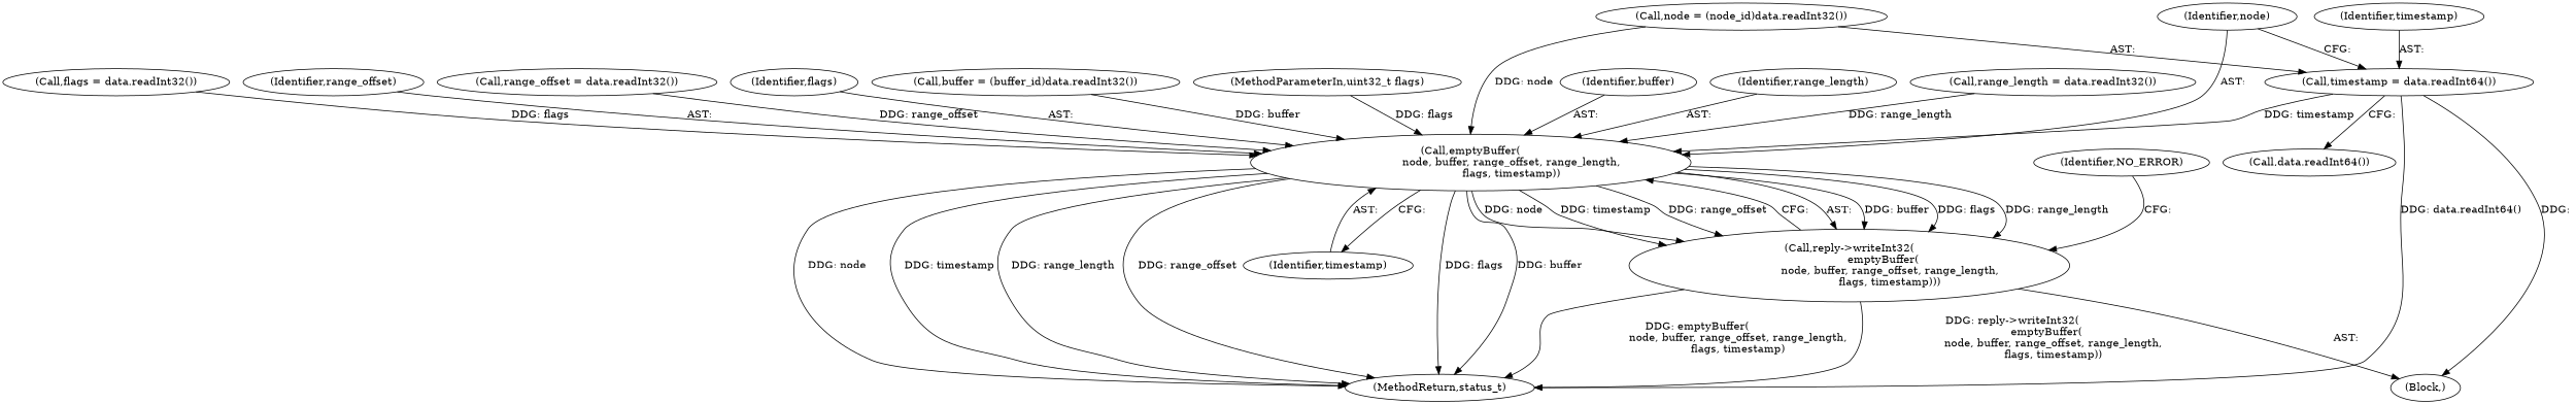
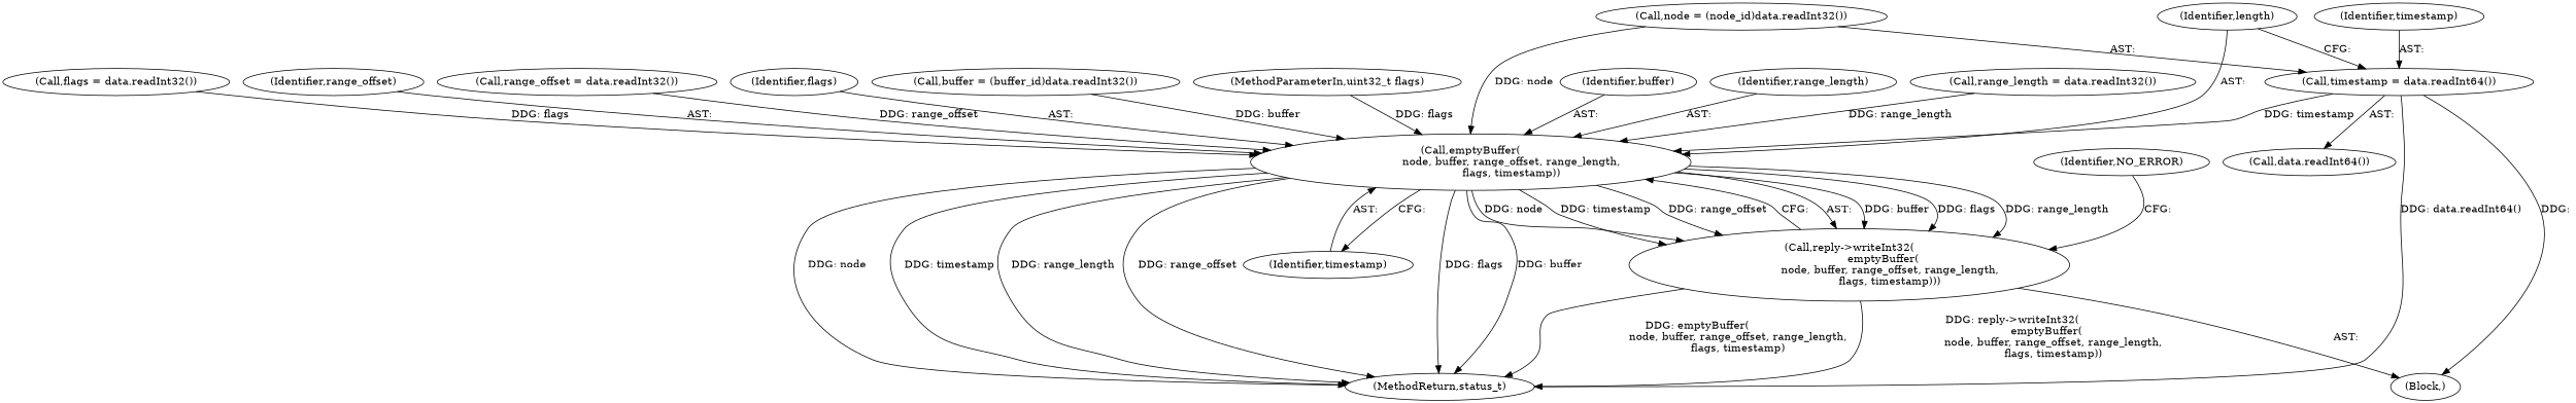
  digraph {
    n1 [label="(Call,timestamp = data.readInt64())"]
    n2 [label="(Call,emptyBuffer(\n                        node, buffer, range_offset, range_length,\n                        flags, timestamp))"]
    n3 [label="(Block,)"]
    n4 [label="(Call,data.readInt64())"]
    n5 [label="(MethodReturn,status_t)"]
    n6 [label="(Call,reply->writeInt32(\n                    emptyBuffer(\n                        node, buffer, range_offset, range_length,\n                        flags, timestamp)))"]
    n7 [label="(Identifier,timestamp)"]
    n8 [label="(Identifier,flags)"]
    n9 [label="(Identifier,NO_ERROR)"]
    n10 [label="(Call,buffer = (buffer_id)data.readInt32())"]
    n11 [label="(Identifier,timestamp)"]
    n12 [label="(MethodParameterIn,uint32_t flags)"]
    n13 [label="(Call,node = (node_id)data.readInt32())"]
    n14 [label="(Identifier,buffer)"]
    n15 [label="(Identifier,range_length)"]
    n16 [label="(Call,range_length = data.readInt32())"]
    n17 [label="(Call,flags = data.readInt32())"]
    n18 [label="(Identifier,range_offset)"]
    n19 [label="(Call,range_offset = data.readInt32())"]
-   n20 [label="(Identifier,node)"]
+   n20 [label="(Identifier,length)"]
    n1 -> n2 [label="DDG: timestamp"]
    n1 -> n3 [label="DDG: "]
-   n1 -> n4 [label="CFG: "]
+   n1 -> n4 [label="AST: "]
    n1 -> n5 [label="DDG: data.readInt64()"]
    n2 -> n5 [label="DDG: range_length"]
    n2 -> n5 [label="DDG: range_offset"]
    n2 -> n5 [label="DDG: flags"]
    n2 -> n5 [label="DDG: node"]
    n2 -> n5 [label="DDG: buffer"]
    n2 -> n5 [label="DDG: timestamp"]
    n2 -> n6 [label="AST: "]
    n2 -> n6 [label="DDG: buffer"]
    n2 -> n6 [label="DDG: flags"]
    n2 -> n6 [label="DDG: range_length"]
    n2 -> n6 [label="DDG: node"]
    n2 -> n6 [label="DDG: timestamp"]
    n2 -> n6 [label="DDG: range_offset"]
    n2 -> n7 [label="CFG: "]
    n6 -> n2 [label="CFG: "]
    n6 -> n3 [label="AST: "]
    n6 -> n5 [label="DDG: reply->writeInt32(\n                    emptyBuffer(\n                        node, buffer, range_offset, range_length,\n                        flags, timestamp))"]
    n6 -> n5 [label="DDG: emptyBuffer(\n                        node, buffer, range_offset, range_length,\n                        flags, timestamp)"]
    n7 -> n2 [label="AST: "]
    n8 -> n2 [label="AST: "]
    n9 -> n6 [label="CFG: "]
    n10 -> n2 [label="DDG: buffer"]
    n11 -> n1 [label="AST: "]
    n12 -> n2 [label="DDG: flags"]
    n13 -> n1 [label="AST: "]
    n13 -> n2 [label="DDG: node"]
    n14 -> n2 [label="AST: "]
    n15 -> n2 [label="AST: "]
    n16 -> n2 [label="DDG: range_length"]
    n17 -> n2 [label="DDG: flags"]
    n18 -> n2 [label="AST: "]
    n19 -> n2 [label="DDG: range_offset"]
    n20 -> n1 [label="CFG: "]
    n20 -> n2 [label="AST: "]
  }
